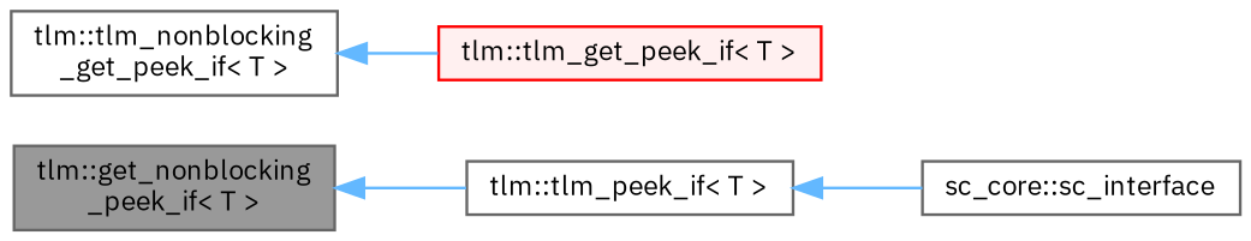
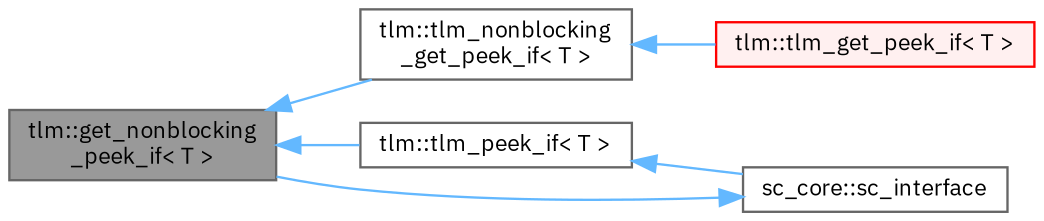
  digraph {
    fontname="IBM Plex Sans"
    rankdir=LR
    node [color=gray40 fillcolor=white fontname="IBM Plex Sans" fontsize=10 shape=box style=filled]
    edge [color=steelblue1 dir=back fontname="IBM Plex Sans" fontsize=10 labelfontname=FreeSans labelfontsize=10 style=solid]
    n1 [fillcolor=grey60 fontcolor=black height=0.2 label="tlm::get_nonblocking\l_peek_if\< T \>" width=0.4]
    n2 [height=0.2 label="tlm::tlm_nonblocking\l_get_peek_if\< T \>" width=0.4]
    n3 [height=0.2 label="tlm::tlm_peek_if\< T \>" width=0.4]
    n4 [color=red fillcolor="#FFF0F0" height=0.2 label="tlm::tlm_get_peek_if\< T \>" width=0.4]
    n5 [height=0.2 label="sc_core::sc_interface" width=0.4]
+   n1 -> n2
    n1 -> n3
    n2 -> n4
    n3 -> n5
+   n5 -> n1
  }
